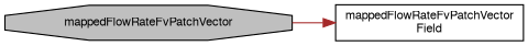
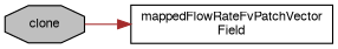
  digraph {
    rankdir=LR
    node [color=black fontname=FreeSans fontsize=10]
-   n1 [fillcolor=grey75 fontcolor=black height=0.2 label=mappedFlowRateFvPatchVector shape=octagon style=filled width=0.4]
+   n1 [fillcolor=grey75 fontcolor=black height=0.2 label=clone shape=octagon style=filled width=0.4]
    n2 [height=0.2 label="mappedFlowRateFvPatchVector\lField" shape=box width=0.4]
    n1 -> n2 [color=brown fontname=FreeSans fontsize=10 labelfontname=FreeSans labelfontsize=10 style=solid]
  }
